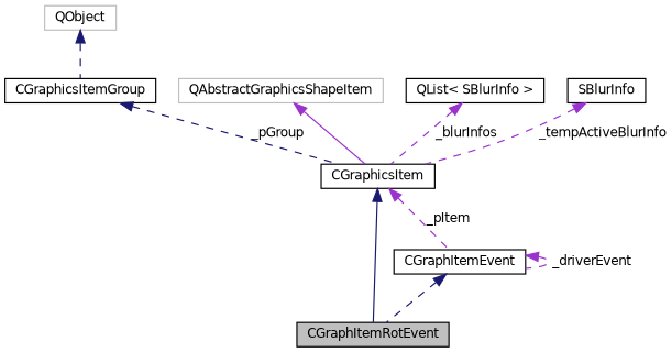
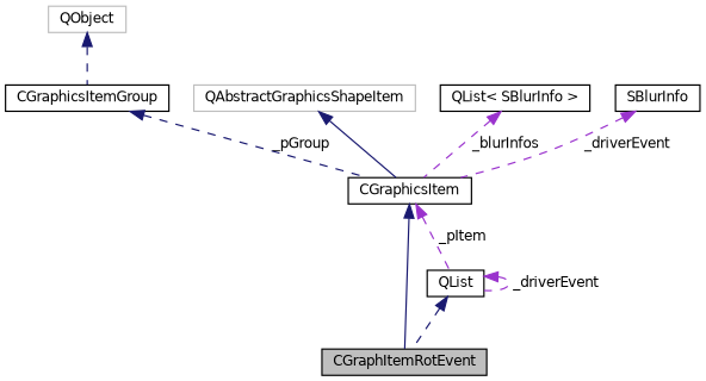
  digraph {
    node [color=black fillcolor=white fontname=Helvetica fontsize=10 shape=record style=filled]
    edge [color=midnightblue dir=back fontname=Helvetica fontsize=10 labelfontname=Helvetica labelfontsize=10 style=dashed]
    n1 [fillcolor=grey75 fontcolor=black height=0.2 label=CGraphItemRotEvent width=0.4]
-   n2 [height=0.2 label=CGraphItemEvent width=0.4]
+   n2 [height=0.2 label=QList width=0.4]
    n3 [height=0.2 label=CGraphicsItem width=0.4]
    n4 [height=0.2 label=CGraphicsItemGroup width=0.4]
    n5 [color=grey75 height=0.2 label=QAbstractGraphicsShapeItem width=0.4]
    n6 [height=0.2 label="QList\< SBlurInfo \>" width=0.4]
    n7 [color=grey75 height=0.2 label=QObject width=0.4]
    n8 [height=0.2 label=SBlurInfo width=0.4]
    n2 -> n1
    n2 -> n2 [color=darkorchid3 label=" _driverEvent"]
    n3 -> n1 [style=solid]
    n3 -> n2 [color=darkorchid3 label=" _pItem"]
    n4 -> n3 [label=" _pGroup"]
-   n5 -> n3 [color=darkorchid3 style=solid]
+   n5 -> n3 [style=solid]
    n6 -> n3 [color=darkorchid3 label=" _blurInfos"]
    n7 -> n4
-   n8 -> n3 [color=darkorchid3 label=" _tempActiveBlurInfo"]
+   n8 -> n3 [color=darkorchid3 label=" _driverEvent"]
  }
